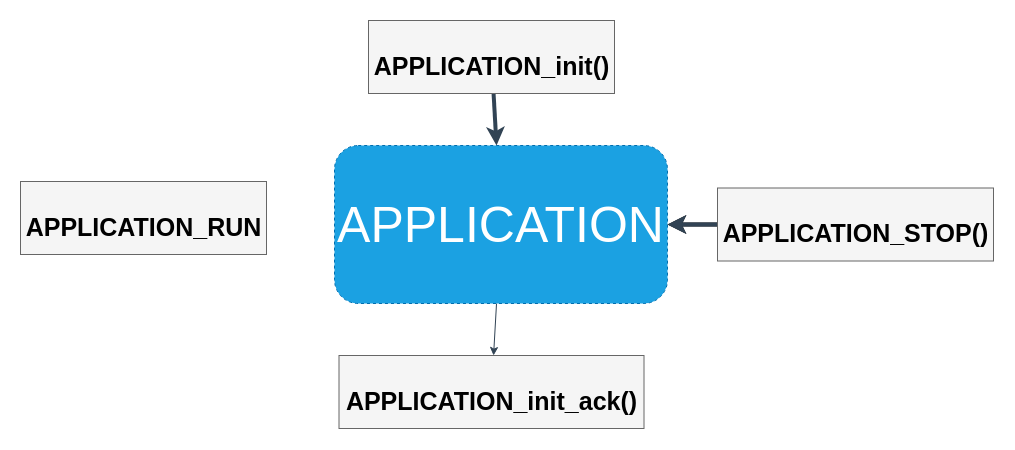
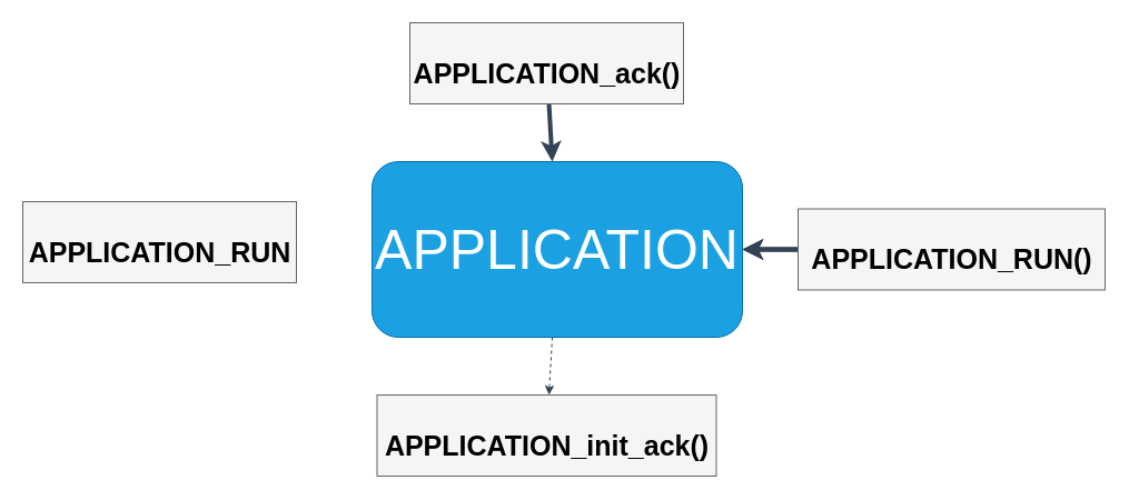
  <mxCell id="0" />
  <mxCell id="1" parent="0" />
- <mxCell id="2" value="" style="edgeStyle=none;html=1;fontColor=#000000;fillColor=#647687;strokeColor=#314354;" parent="1" source="3" target="10" edge="1"><mxGeometry relative="1" as="geometry" /></mxCell>
- <mxCell id="3" value="&lt;font style=&quot;font-size: 50px&quot;&gt;APPLICATION&lt;/font&gt;" style="rounded=1;whiteSpace=wrap;html=1;fillColor=#1ba1e2;fontColor=#ffffff;strokeColor=#006EAF;dashed=1;" parent="1" vertex="1"><mxGeometry x="334" y="145" width="333" height="158" as="geometry" /></mxCell>
+ <mxCell id="2" value="" style="edgeStyle=none;html=1;fontColor=#000000;fillColor=#647687;strokeColor=#314354;dashed=1;" parent="1" source="3" target="10" edge="1"><mxGeometry relative="1" as="geometry" /></mxCell>
+ <mxCell id="3" value="&lt;font style=&quot;font-size: 50px&quot;&gt;APPLICATION&lt;/font&gt;" style="rounded=1;whiteSpace=wrap;html=1;fillColor=#1ba1e2;fontColor=#ffffff;strokeColor=#006EAF;" parent="1" vertex="1"><mxGeometry x="334" y="145" width="333" height="158" as="geometry" /></mxCell>
  <mxCell id="4" style="edgeStyle=none;rounded=0;html=1;fontSize=25;fontColor=#000000;strokeWidth=4;fillColor=#647687;strokeColor=#314354;" parent="1" source="5" target="3" edge="1"><mxGeometry relative="1" as="geometry" /></mxCell>
- <mxCell id="5" value="&lt;font color=&quot;#000000&quot;&gt;&lt;span style=&quot;font-size: 25px&quot;&gt;&lt;b&gt;APPLICATION_init()&lt;/b&gt;&lt;/span&gt;&lt;/font&gt;" style="text;html=1;align=center;verticalAlign=middle;resizable=0;points=[];autosize=1;strokeColor=#666666;fillColor=#f5f5f5;fontSize=50;fontColor=#333333;" parent="1" vertex="1"><mxGeometry x="368" y="20" width="246" height="73" as="geometry" /></mxCell>
+ <mxCell id="5" value="&lt;font color=&quot;#000000&quot;&gt;&lt;span style=&quot;font-size: 25px&quot;&gt;&lt;b&gt;APPLICATION_ack()&lt;/b&gt;&lt;/span&gt;&lt;/font&gt;" style="text;html=1;align=center;verticalAlign=middle;resizable=0;points=[];autosize=1;strokeColor=#666666;fillColor=#f5f5f5;fontSize=50;fontColor=#333333;" parent="1" vertex="1"><mxGeometry x="368" y="20" width="246" height="73" as="geometry" /></mxCell>
  <mxCell id="6" value="&lt;font color=&quot;#000000&quot;&gt;&lt;span style=&quot;font-size: 25px&quot;&gt;&lt;b&gt;APPLICATION_RUN&lt;/b&gt;&lt;/span&gt;&lt;/font&gt;" style="text;html=1;align=center;verticalAlign=middle;resizable=0;points=[];autosize=1;strokeColor=#666666;fillColor=#f5f5f5;fontSize=50;fontColor=#333333;" parent="1" vertex="1"><mxGeometry x="20" y="181" width="246" height="73" as="geometry" /></mxCell>
  <mxCell id="7" style="edgeStyle=none;rounded=0;html=1;fontSize=25;fontColor=#000000;strokeWidth=4;" parent="1" source="9" target="3" edge="1"><mxGeometry relative="1" as="geometry" /></mxCell>
  <mxCell id="8" value="" style="edgeStyle=none;rounded=0;html=1;fontSize=25;fontColor=#000000;strokeWidth=4;fillColor=#647687;strokeColor=#314354;" parent="1" source="9" target="3" edge="1"><mxGeometry relative="1" as="geometry" /></mxCell>
- <mxCell id="9" value="&lt;font color=&quot;#000000&quot;&gt;&lt;span style=&quot;font-size: 25px&quot;&gt;&lt;b&gt;APPLICATION_STOP()&lt;/b&gt;&lt;/span&gt;&lt;/font&gt;" style="text;html=1;align=center;verticalAlign=middle;resizable=0;points=[];autosize=1;strokeColor=#666666;fillColor=#f5f5f5;fontSize=50;fontColor=#333333;" parent="1" vertex="1"><mxGeometry x="717" y="187.5" width="276" height="73" as="geometry" /></mxCell>
+ <mxCell id="9" value="&lt;font color=&quot;#000000&quot;&gt;&lt;span style=&quot;font-size: 25px&quot;&gt;&lt;b&gt;APPLICATION_RUN()&lt;/b&gt;&lt;/span&gt;&lt;/font&gt;" style="text;html=1;align=center;verticalAlign=middle;resizable=0;points=[];autosize=1;strokeColor=#666666;fillColor=#f5f5f5;fontSize=50;fontColor=#333333;" parent="1" vertex="1"><mxGeometry x="717" y="187.5" width="276" height="73" as="geometry" /></mxCell>
  <mxCell id="10" value="&lt;font color=&quot;#000000&quot;&gt;&lt;span style=&quot;font-size: 25px&quot;&gt;&lt;b&gt;APPLICATION_init_ack()&lt;/b&gt;&lt;/span&gt;&lt;/font&gt;" style="text;html=1;align=center;verticalAlign=middle;resizable=0;points=[];autosize=1;strokeColor=#666666;fillColor=#f5f5f5;fontSize=50;fontColor=#333333;" parent="1" vertex="1"><mxGeometry x="338.5" y="355" width="305" height="73" as="geometry" /></mxCell>
